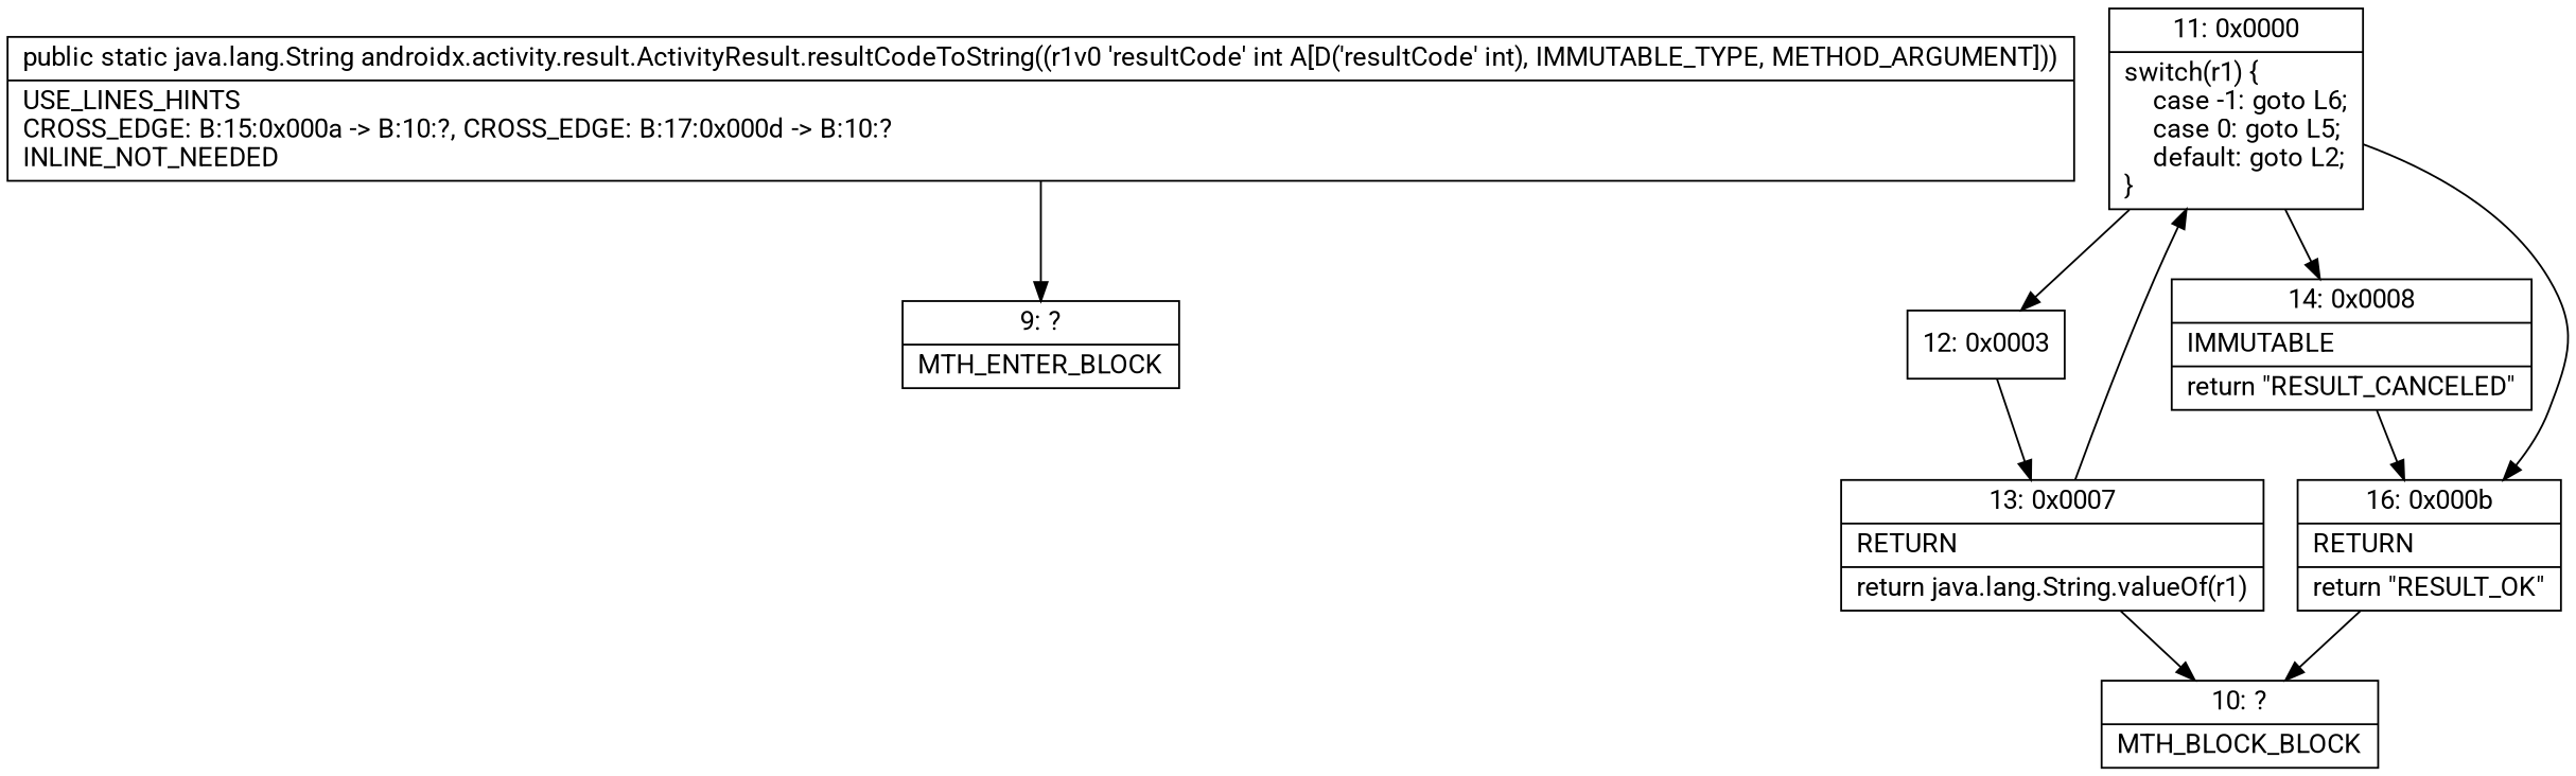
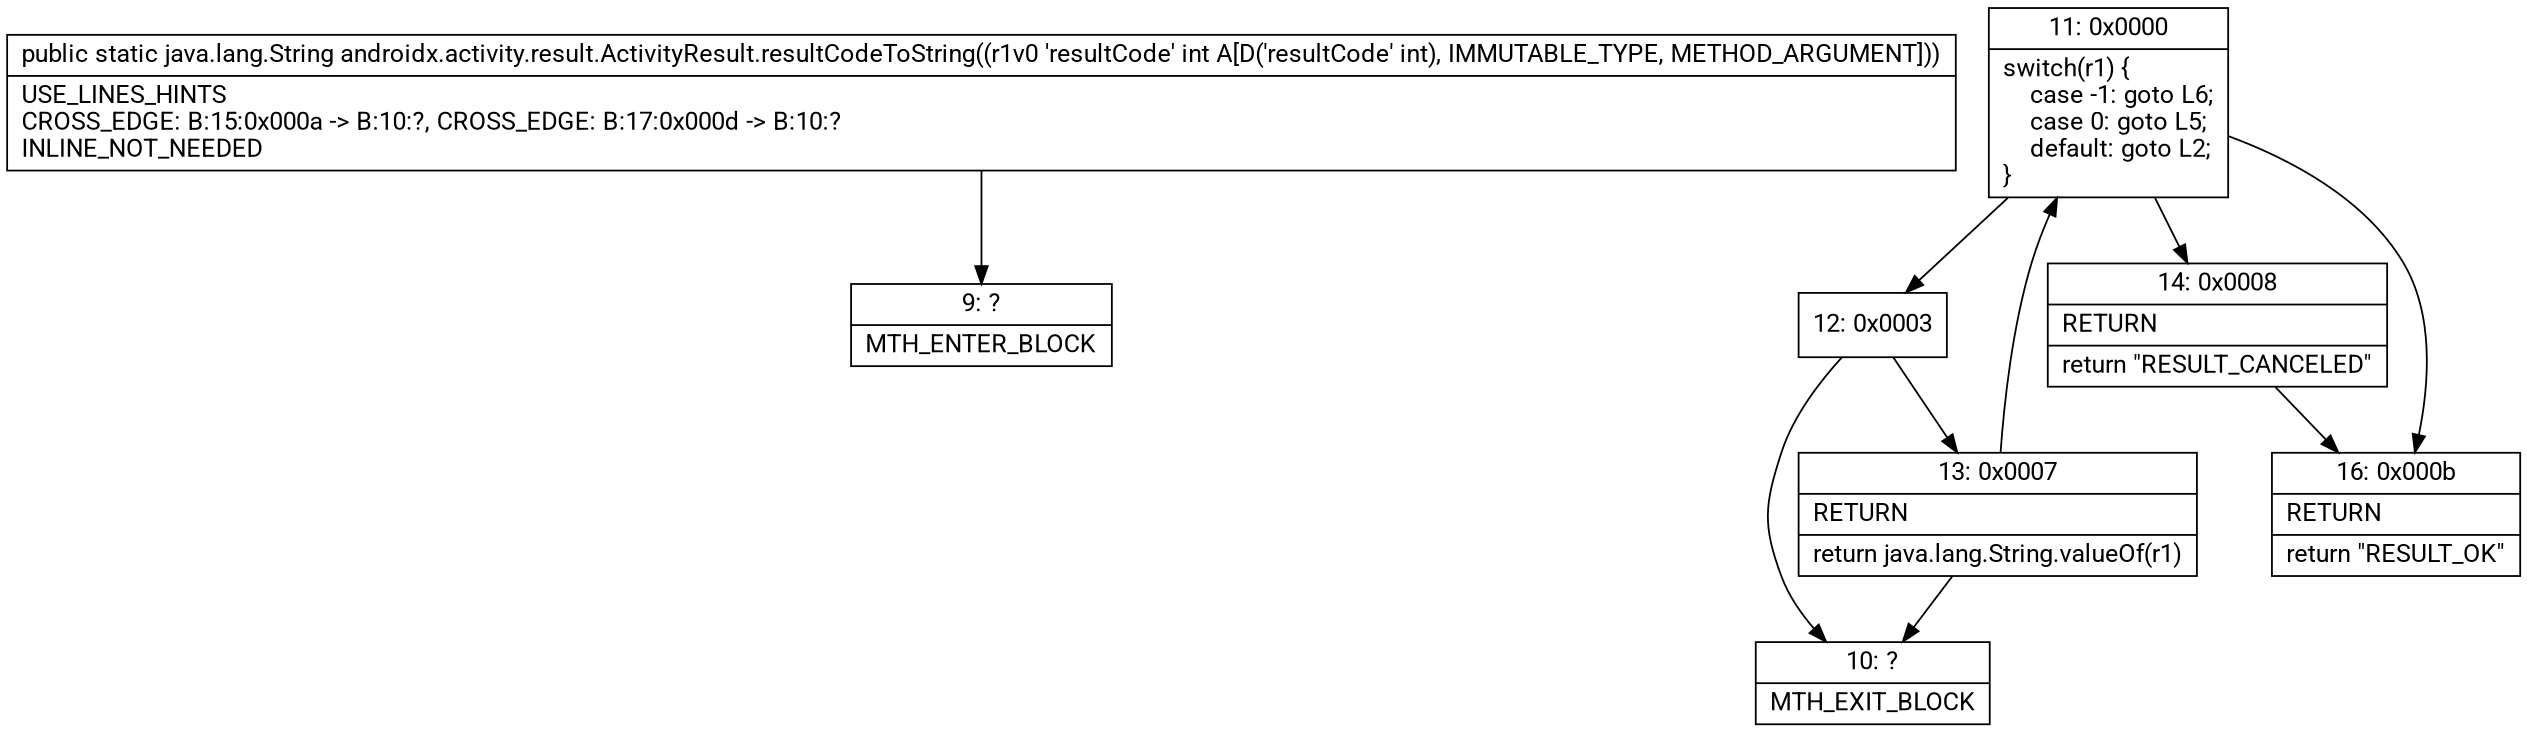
  digraph {
    fontname=Roboto
    node [fontname=Roboto shape=record]
    edge [fontname=Roboto]
    n1 [label="{9\:\ ?|MTH_ENTER_BLOCK\l}"]
    n2 [label="{11\:\ 0x0000|switch(r1) \{\l    case \-1: goto L6;\l    case 0: goto L5;\l    default: goto L2;\l\}\l}"]
    n3 [label="{12\:\ 0x0003}"]
-   n4 [label="{14\:\ 0x0008|IMMUTABLE\l|return \"RESULT_CANCELED\"\l}"]
+   n4 [label="{14\:\ 0x0008|RETURN\l|return \"RESULT_CANCELED\"\l}"]
    n5 [label="{16\:\ 0x000b|RETURN\l|return \"RESULT_OK\"\l}"]
    n6 [label="{13\:\ 0x0007|RETURN\l|return java.lang.String.valueOf(r1)\l}"]
-   n7 [label="{10\:\ ?|MTH_BLOCK_BLOCK\l}"]
+   n7 [label="{10\:\ ?|MTH_EXIT_BLOCK\l}"]
    n8 [label="{public static java.lang.String androidx.activity.result.ActivityResult.resultCodeToString((r1v0 'resultCode' int A[D('resultCode' int), IMMUTABLE_TYPE, METHOD_ARGUMENT]))  | USE_LINES_HINTS\lCROSS_EDGE: B:15:0x000a \-\> B:10:?, CROSS_EDGE: B:17:0x000d \-\> B:10:?\lINLINE_NOT_NEEDED\l}"]
    n2 -> n3
    n2 -> n4
    n2 -> n5
    n3 -> n6
    n4 -> n5
-   n5 -> n7
+   n3 -> n7
    n6 -> n2
    n6 -> n7
    n8 -> n1
  }
